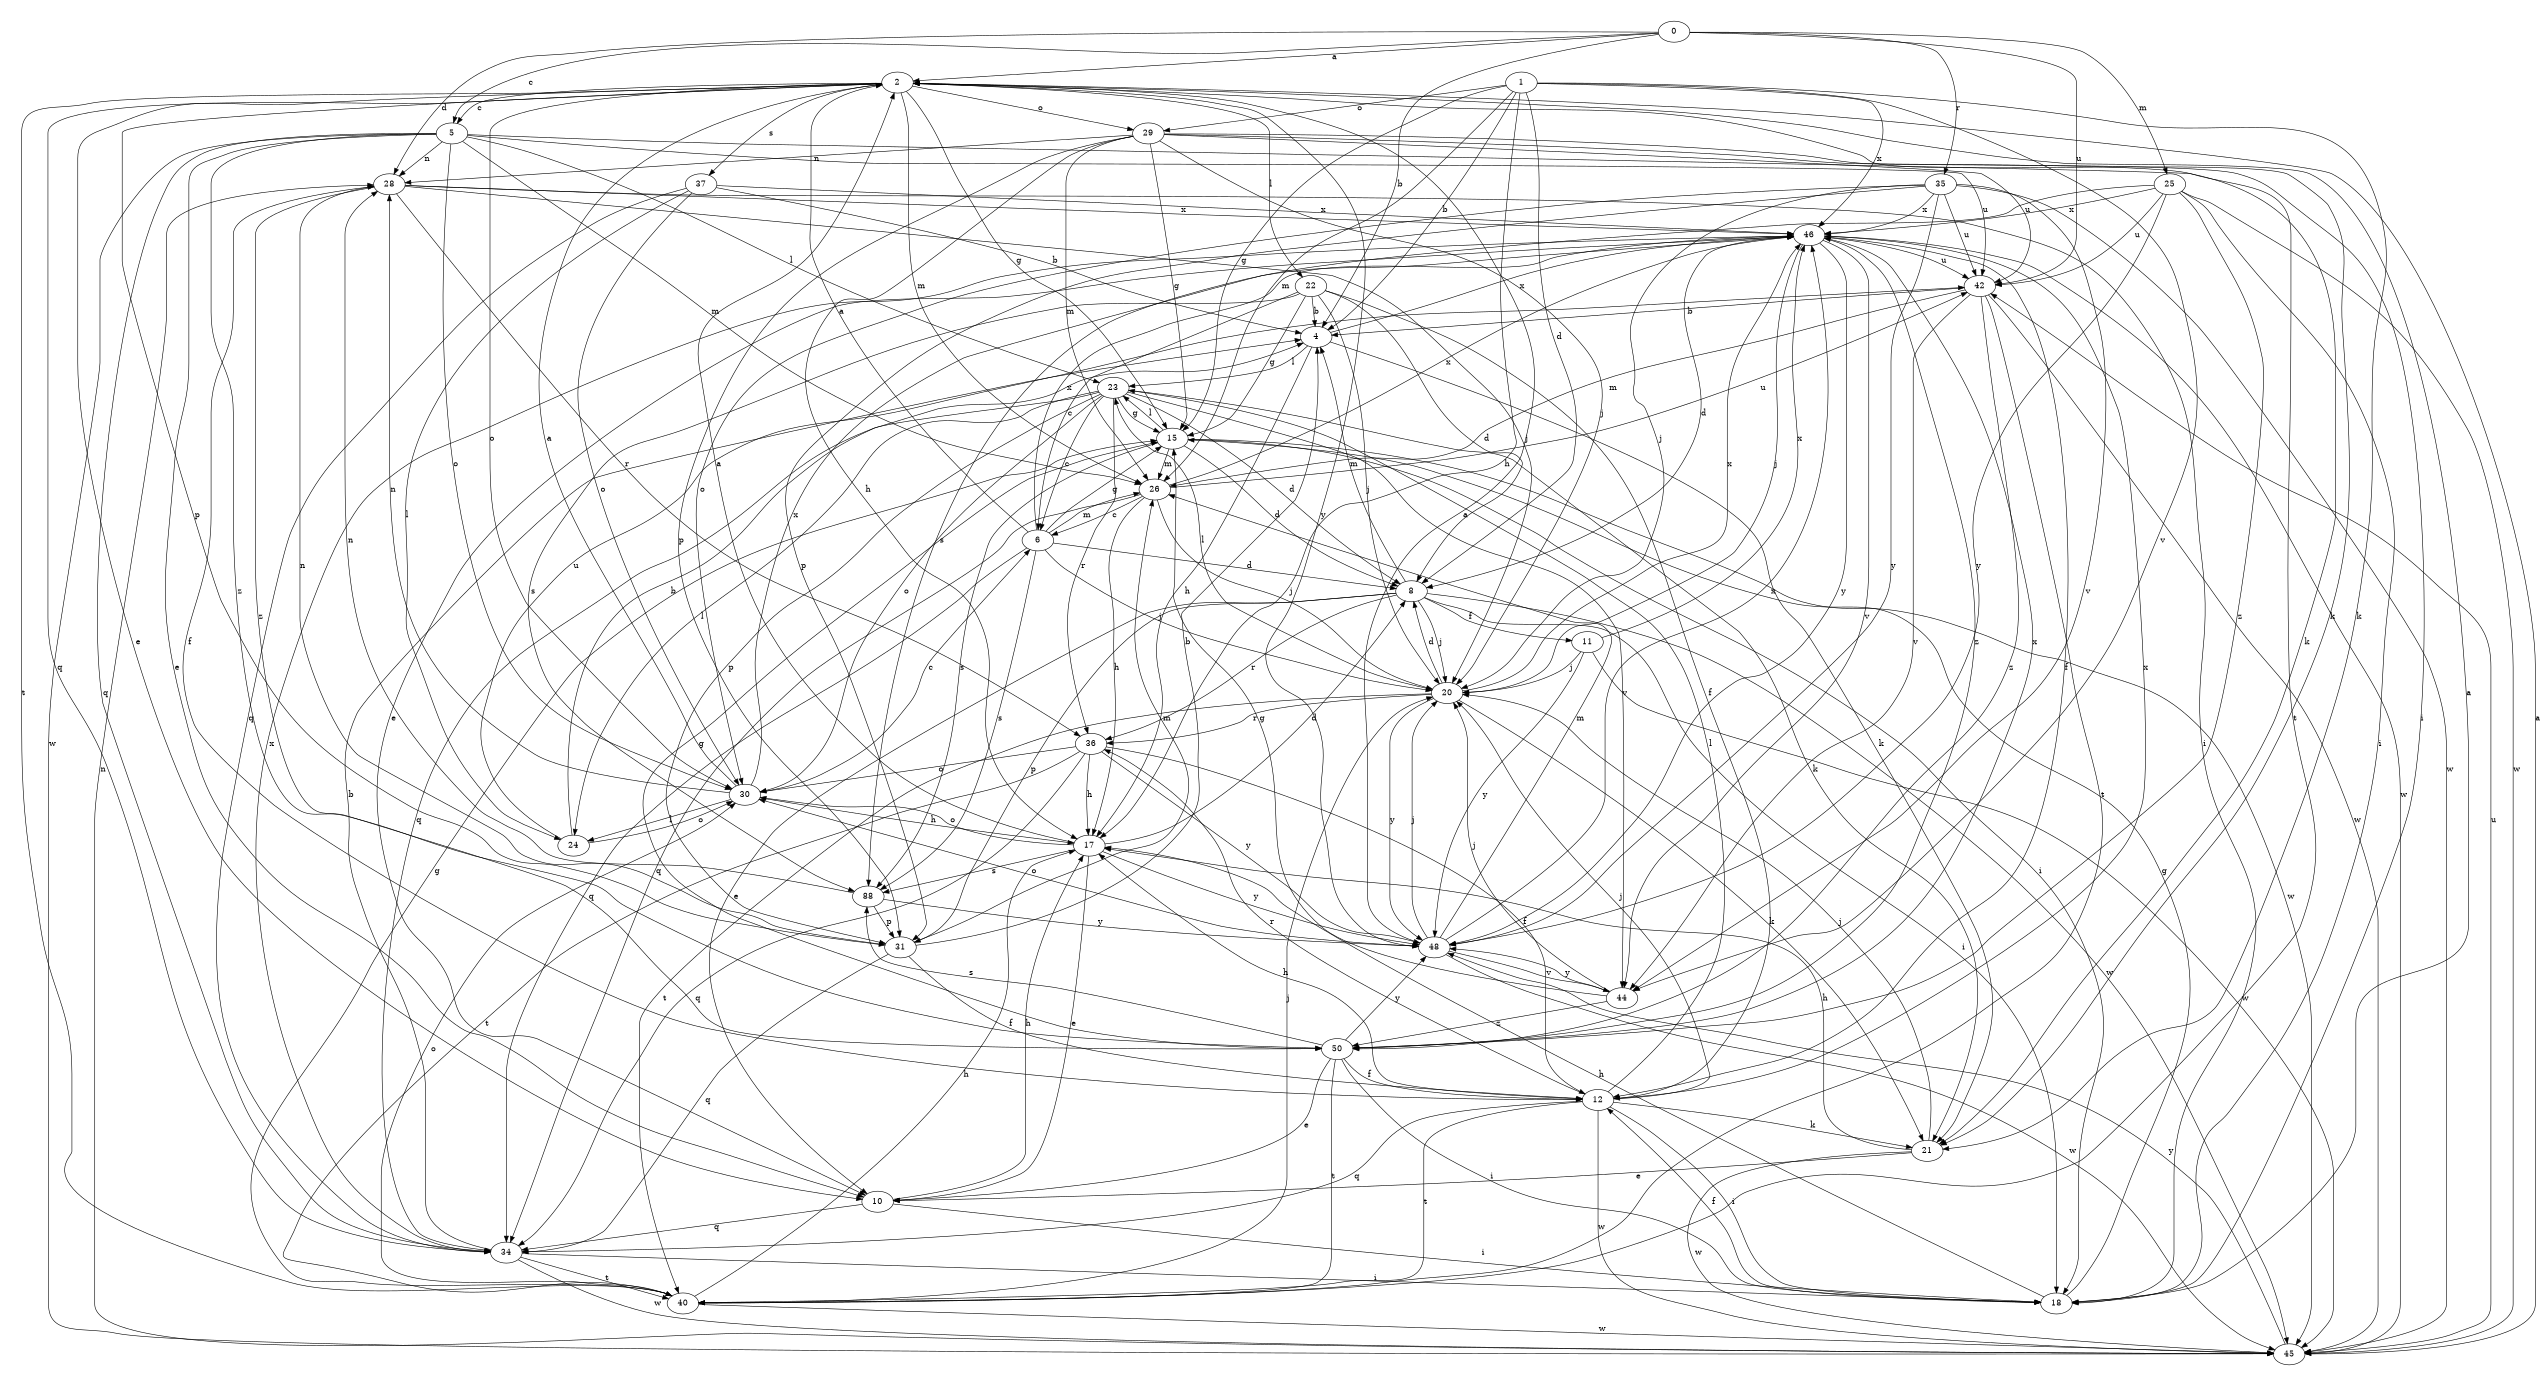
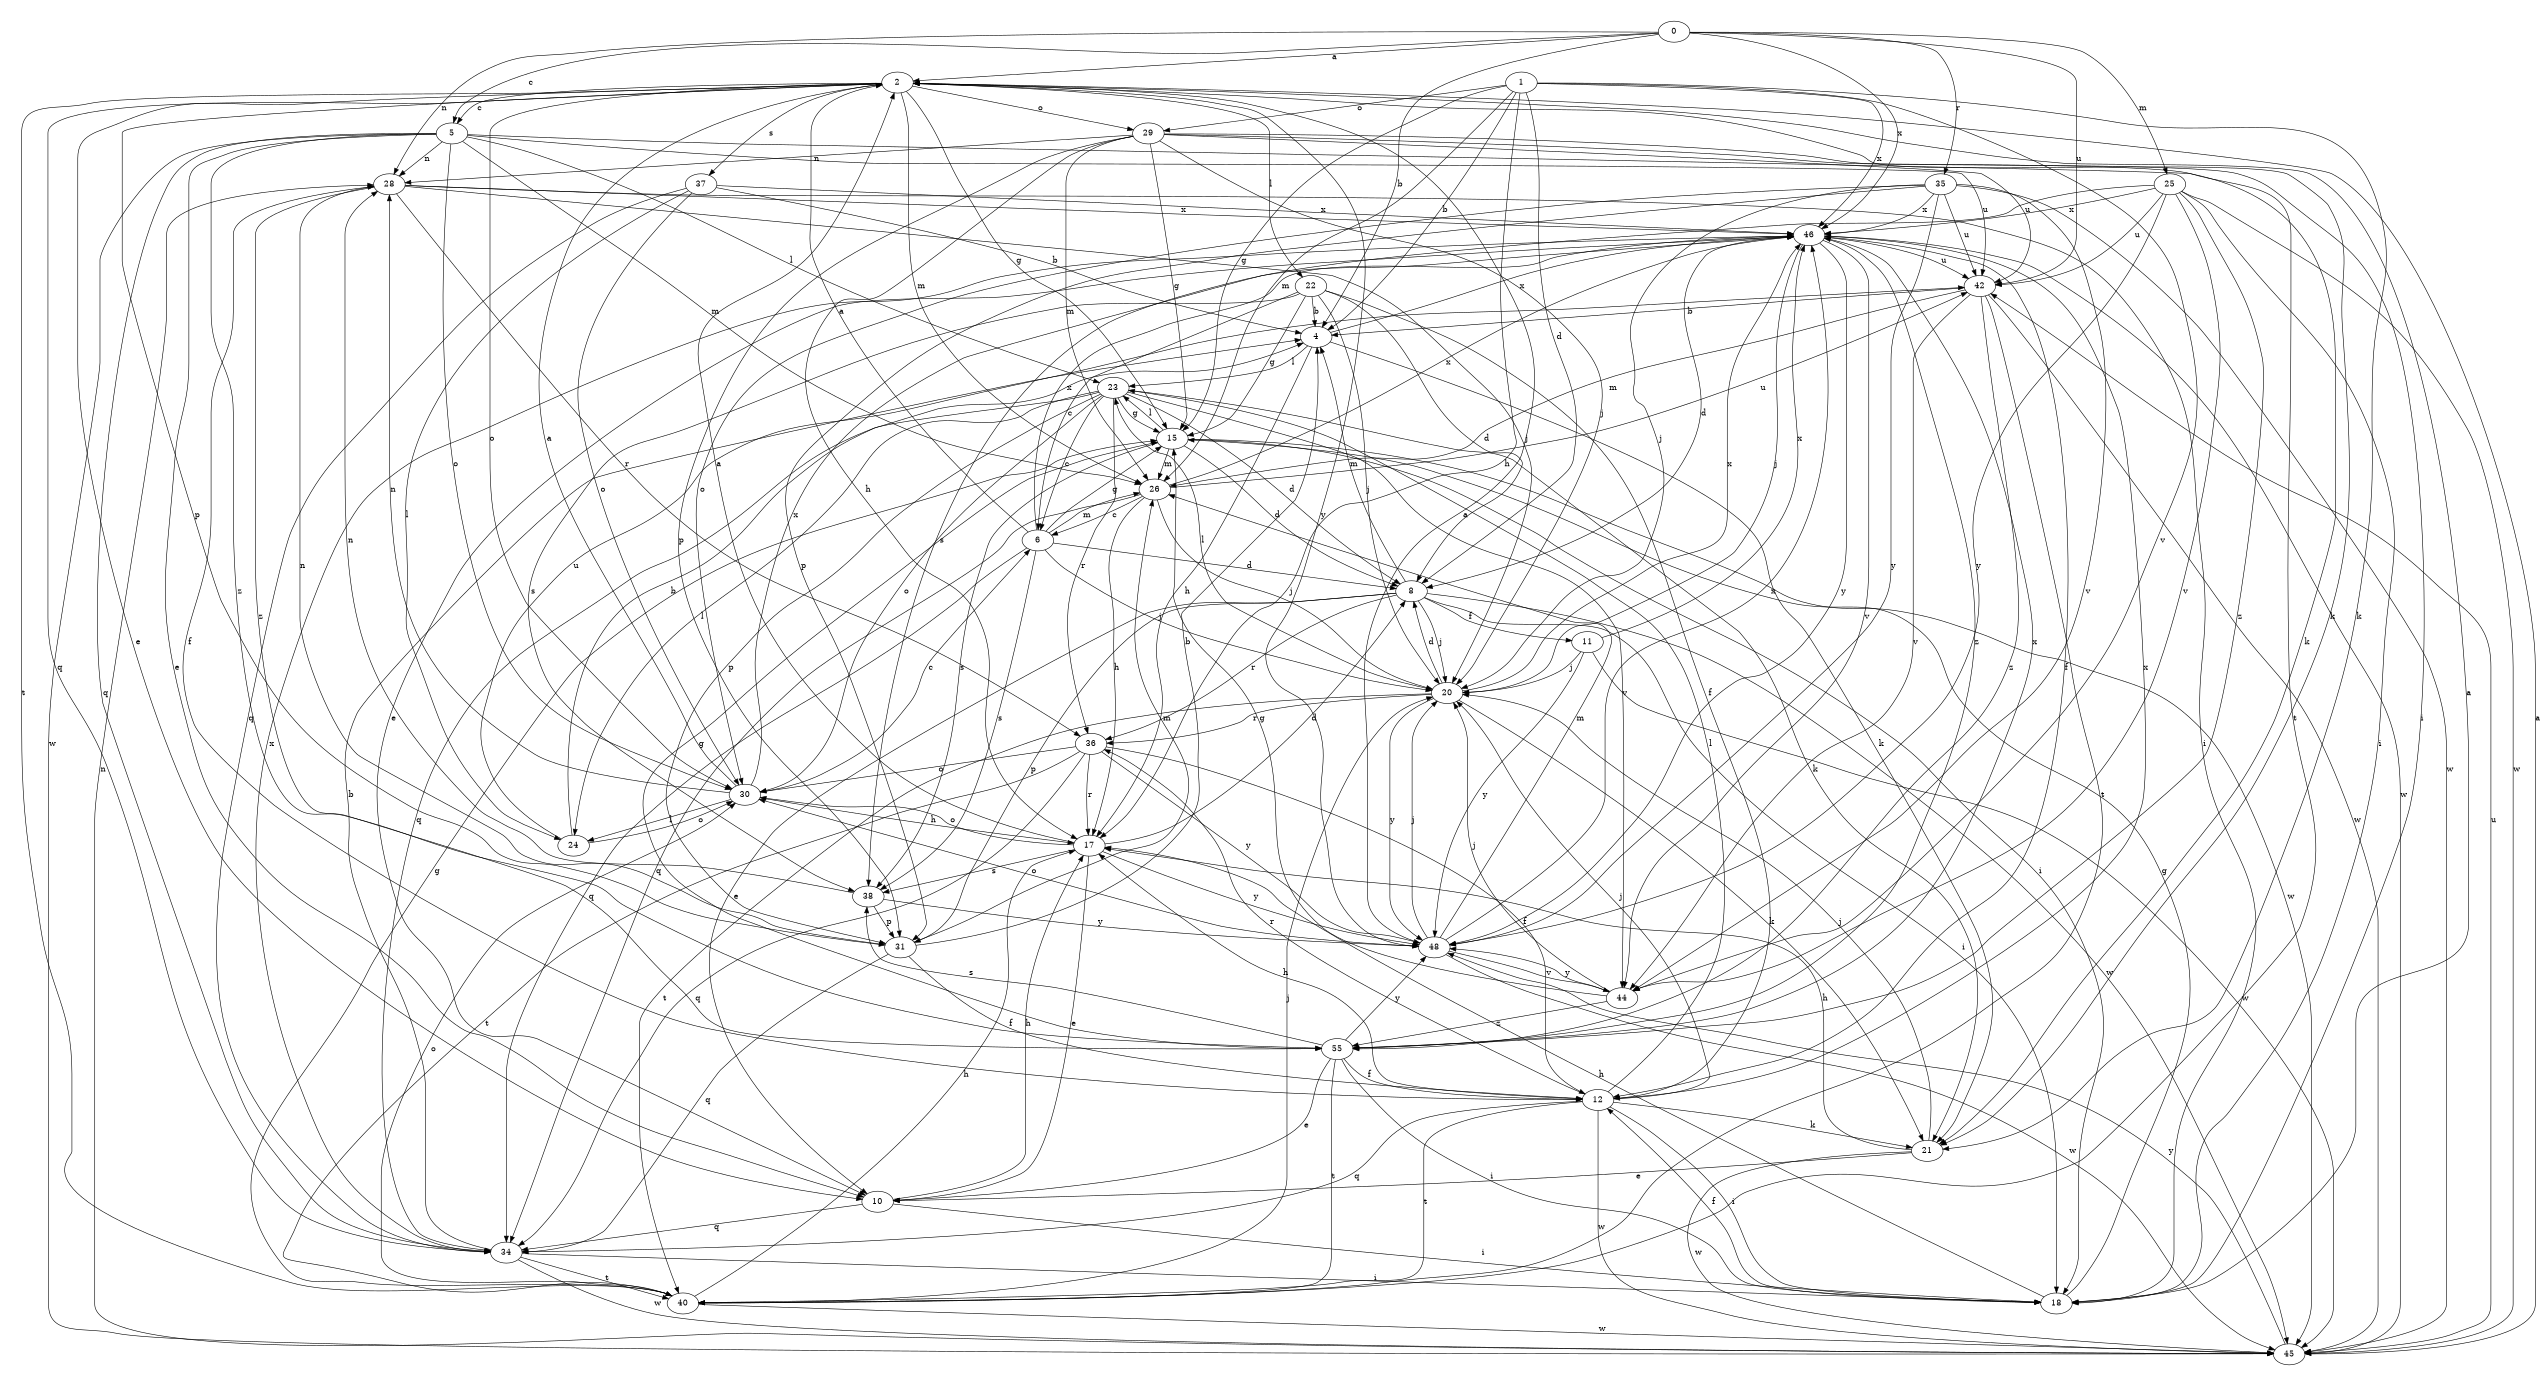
  strict digraph {
    0
    2
    4
    5
    25
    28
    35
    42
    46
    15
    21
    26
    29
    10
    22
    30
    31
    34
    37
    40
    48
    17
    23
    45
-   50
+   50 [label=55]
    44
-   38 [label=88]
+   38
    18
    20
    36
    12
    8
    1
    11
    6
    24
    0 -> 2 [label=a]
    0 -> 4 [label=b]
    0 -> 5 [label=c]
    0 -> 25 [label=m]
-   0 -> 28 [label=d]
+   0 -> 28 [label=n]
    0 -> 35 [label=r]
    0 -> 42 [label=u]
+   0 -> 46 [label=x]
    2 -> 5 [label=c]
    2 -> 15 [label=g]
    2 -> 21 [label=k]
    2 -> 26 [label=m]
    2 -> 29 [label=o]
    2 -> 10 [label=e]
    2 -> 22 [label=l]
    2 -> 30 [label=o]
    2 -> 31 [label=p]
    2 -> 34 [label=q]
    2 -> 37 [label=s]
    2 -> 40 [label=t]
    2 -> 48 [label=y]
    4 -> 46 [label=x]
    4 -> 21 [label=k]
    4 -> 17 [label=h]
    4 -> 23 [label=l]
    5 -> 28 [label=n]
    5 -> 42 [label=u]
    5 -> 21 [label=k]
    5 -> 26 [label=m]
    5 -> 10 [label=e]
    5 -> 30 [label=o]
    5 -> 34 [label=q]
    5 -> 23 [label=l]
    5 -> 45 [label=w]
    5 -> 50 [label=z]
    25 -> 42 [label=u]
    25 -> 46 [label=x]
    25 -> 48 [label=y]
    25 -> 45 [label=w]
    25 -> 50 [label=z]
+   25 -> 44 [label=v]
    25 -> 38 [label=s]
    25 -> 18 [label=i]
    28 -> 46 [label=x]
    28 -> 50 [label=z]
    28 -> 18 [label=i]
    28 -> 20 [label=j]
    28 -> 36 [label=r]
    28 -> 12 [label=f]
    35 -> 42 [label=u]
    35 -> 46 [label=x]
    35 -> 30 [label=o]
    35 -> 31 [label=p]
    35 -> 48 [label=y]
    35 -> 45 [label=w]
    35 -> 44 [label=v]
    35 -> 20 [label=j]
    42 -> 4 [label=b]
    42 -> 26 [label=m]
    42 -> 40 [label=t]
    42 -> 45 [label=w]
    42 -> 50 [label=z]
    42 -> 44 [label=v]
    46 -> 42 [label=u]
    46 -> 10 [label=e]
    46 -> 48 [label=y]
    46 -> 45 [label=w]
    46 -> 50 [label=z]
    46 -> 44 [label=v]
    46 -> 20 [label=j]
    46 -> 12 [label=f]
    46 -> 8 [label=d]
    15 -> 26 [label=m]
    15 -> 23 [label=l]
    15 -> 45 [label=w]
    15 -> 38 [label=s]
    15 -> 18 [label=i]
    15 -> 8 [label=d]
    21 -> 10 [label=e]
    21 -> 17 [label=h]
    21 -> 45 [label=w]
    21 -> 20 [label=j]
    26 -> 42 [label=u]
    26 -> 46 [label=x]
    26 -> 34 [label=q]
    26 -> 17 [label=h]
    26 -> 20 [label=j]
    26 -> 6 [label=c]
    29 -> 28 [label=n]
    29 -> 42 [label=u]
    29 -> 15 [label=g]
    29 -> 26 [label=m]
    29 -> 31 [label=p]
    29 -> 40 [label=t]
    29 -> 17 [label=h]
    29 -> 18 [label=i]
    29 -> 20 [label=j]
    10 -> 34 [label=q]
    10 -> 17 [label=h]
    10 -> 18 [label=i]
    22 -> 4 [label=b]
    22 -> 15 [label=g]
    22 -> 38 [label=s]
    22 -> 20 [label=j]
    22 -> 12 [label=f]
    22 -> 8 [label=d]
    22 -> 6 [label=c]
    30 -> 2 [label=a]
    30 -> 28 [label=n]
    30 -> 46 [label=x]
    30 -> 17 [label=h]
    30 -> 6 [label=c]
    30 -> 24 [label=l]
    31 -> 4 [label=b]
    31 -> 28 [label=n]
    31 -> 26 [label=m]
    31 -> 34 [label=q]
    31 -> 12 [label=f]
    34 -> 4 [label=b]
    34 -> 46 [label=x]
    34 -> 40 [label=t]
    34 -> 45 [label=w]
    34 -> 18 [label=i]
    37 -> 4 [label=b]
    37 -> 46 [label=x]
    37 -> 30 [label=o]
    37 -> 34 [label=q]
    37 -> 24 [label=l]
    40 -> 15 [label=g]
    40 -> 30 [label=o]
    40 -> 17 [label=h]
    40 -> 45 [label=w]
    40 -> 20 [label=j]
    48 -> 2 [label=a]
    48 -> 46 [label=x]
    48 -> 26 [label=m]
    48 -> 30 [label=o]
    48 -> 45 [label=w]
    48 -> 44 [label=v]
    48 -> 20 [label=j]
    17 -> 2 [label=a]
    17 -> 10 [label=e]
    17 -> 30 [label=o]
    17 -> 48 [label=y]
    17 -> 38 [label=s]
    17 -> 8 [label=d]
    23 -> 15 [label=g]
    23 -> 21 [label=k]
    23 -> 30 [label=o]
    23 -> 31 [label=p]
    23 -> 34 [label=q]
    23 -> 44 [label=v]
    23 -> 36 [label=r]
    23 -> 8 [label=d]
    23 -> 6 [label=c]
    23 -> 24 [label=l]
    45 -> 2 [label=a]
    45 -> 28 [label=n]
    45 -> 42 [label=u]
    45 -> 48 [label=y]
    50 -> 46 [label=x]
    50 -> 15 [label=g]
    50 -> 10 [label=e]
    50 -> 40 [label=t]
    50 -> 48 [label=y]
    50 -> 38 [label=s]
    50 -> 18 [label=i]
    50 -> 12 [label=f]
    44 -> 15 [label=g]
    44 -> 48 [label=y]
    44 -> 50 [label=z]
    44 -> 20 [label=j]
    38 -> 28 [label=n]
    38 -> 31 [label=p]
    38 -> 48 [label=y]
    18 -> 2 [label=a]
    18 -> 15 [label=g]
    18 -> 17 [label=h]
    18 -> 12 [label=f]
    20 -> 46 [label=x]
    20 -> 21 [label=k]
    20 -> 40 [label=t]
    20 -> 48 [label=y]
    20 -> 23 [label=l]
    20 -> 36 [label=r]
    20 -> 8 [label=d]
    36 -> 30 [label=o]
    36 -> 34 [label=q]
    36 -> 40 [label=t]
    36 -> 48 [label=y]
-   36 -> 17 [label=h]
+   36 -> 17 [label=r]
    36 -> 12 [label=f]
    12 -> 46 [label=x]
    12 -> 21 [label=k]
    12 -> 34 [label=q]
    12 -> 40 [label=t]
    12 -> 17 [label=h]
    12 -> 23 [label=l]
    12 -> 45 [label=w]
    12 -> 18 [label=i]
    12 -> 20 [label=j]
    12 -> 36 [label=r]
    8 -> 4 [label=m]
    8 -> 10 [label=e]
    8 -> 31 [label=p]
    8 -> 45 [label=w]
    8 -> 18 [label=i]
    8 -> 20 [label=j]
    8 -> 36 [label=r]
    8 -> 11 [label=f]
    1 -> 4 [label=b]
    1 -> 46 [label=x]
    1 -> 15 [label=g]
    1 -> 21 [label=k]
    1 -> 26 [label=m]
    1 -> 29 [label=o]
    1 -> 17 [label=h]
    1 -> 44 [label=v]
    1 -> 8 [label=d]
    11 -> 46 [label=x]
    11 -> 48 [label=y]
    11 -> 45 [label=w]
    11 -> 20 [label=j]
    6 -> 2 [label=a]
    6 -> 46 [label=x]
    6 -> 15 [label=g]
    6 -> 26 [label=m]
    6 -> 34 [label=q]
    6 -> 38 [label=s]
    6 -> 20 [label=j]
    6 -> 8 [label=d]
    24 -> 4 [label=b]
    24 -> 42 [label=u]
    24 -> 30 [label=o]
  }
